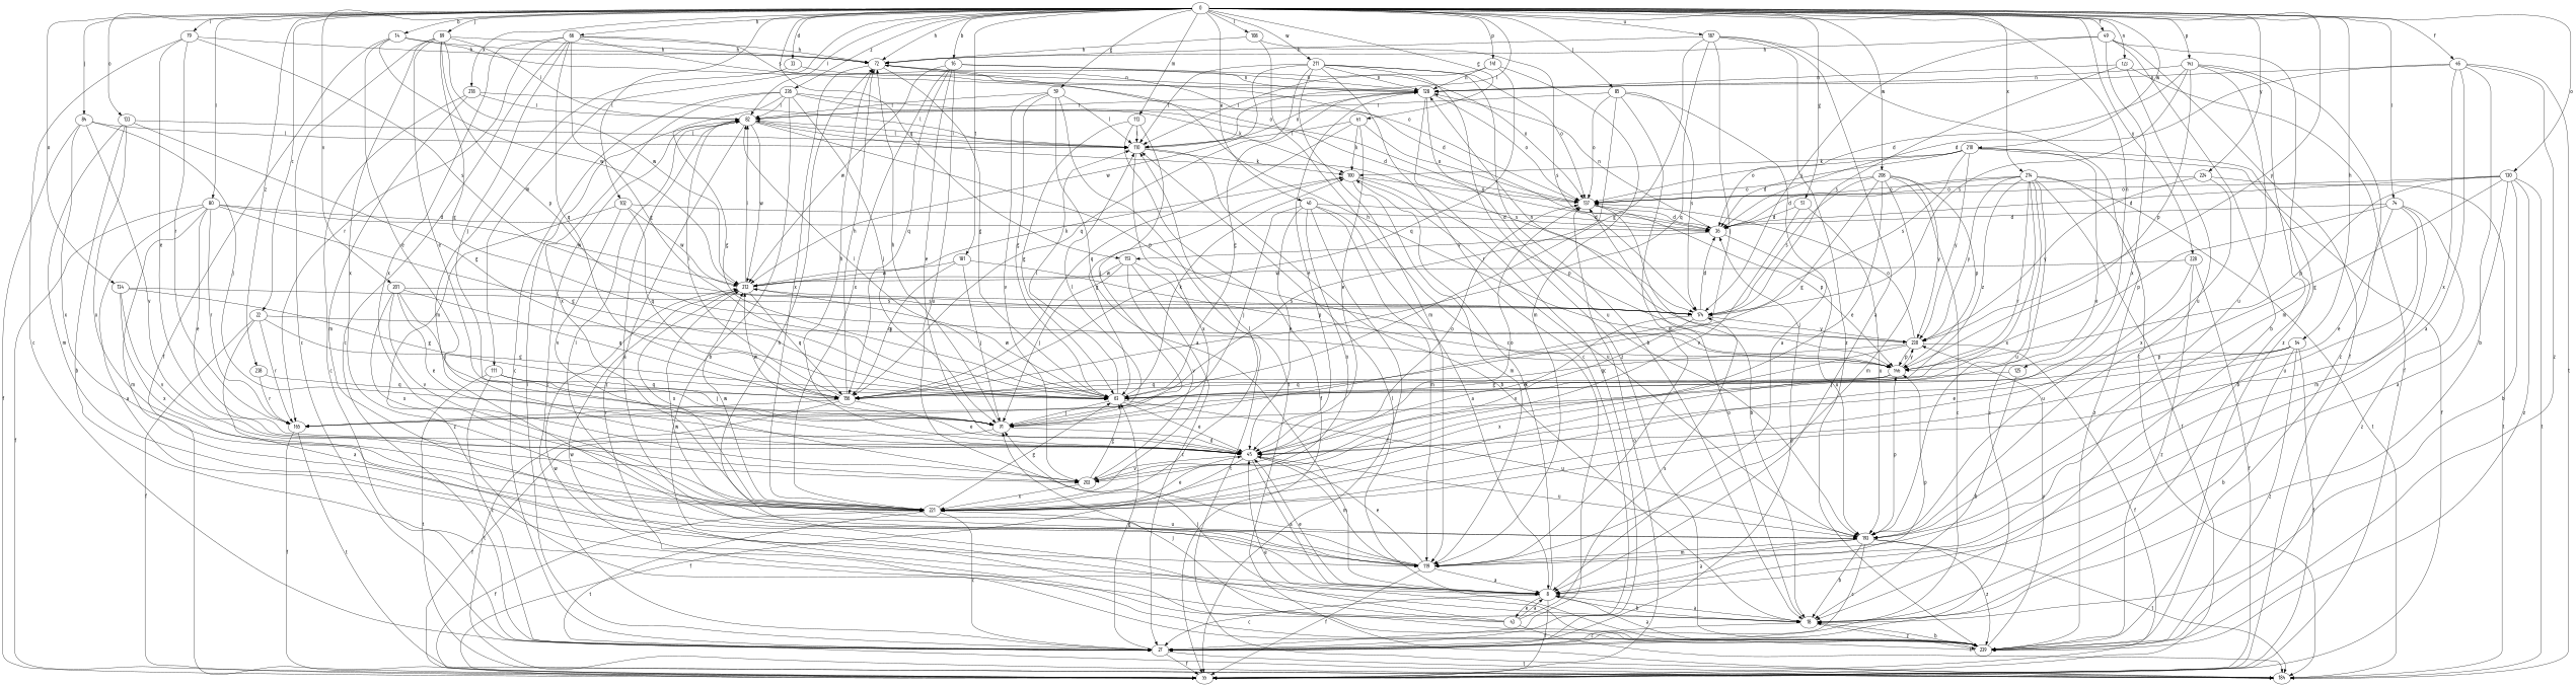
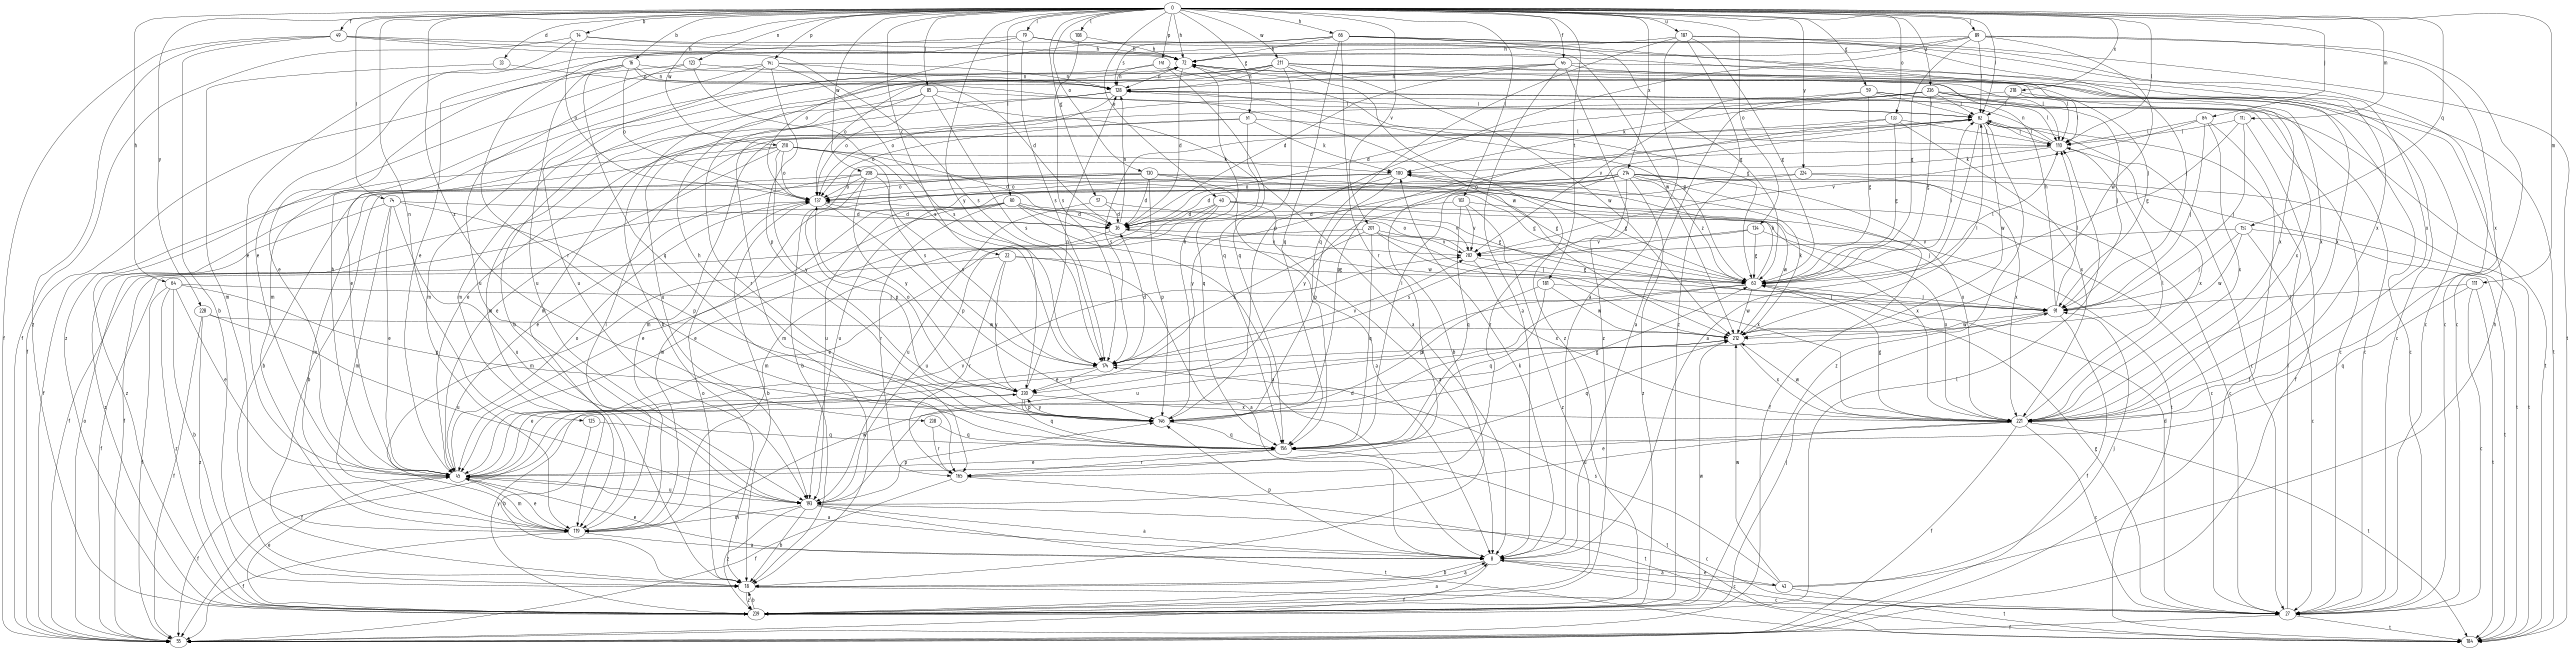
  strict digraph {
    fontname="Fira Sans"
    node [fontname="Fira Sans"]
    edge [fontname="Fira Sans"]
    0
    14
    16
    22
    33
    40
    46
    49
    57
    59
    61
    64
    66
    72
    74
    79
    80
    82
    84
    85
    89
    102
    108
    110
    111
    113
    123
    125
    130
    133
    134
    141
    143
    153
    181
    187
    201
    208
    210
    211
    214
    218
    224
    228
    230
    236
    238
    45
    55
    137
    212
    128
    156
    193
    221
    8
    63
    165
    119
    36
    91
    18
    239
    184
    174
    202
    100
    146
    27
    43
    0 -> 14 [label=b]
    0 -> 16 [label=b]
    0 -> 22 [label=c]
    0 -> 33 [label=d]
    0 -> 40 [label=e]
    0 -> 46 [label=f]
    0 -> 49 [label=f]
    0 -> 57 [label=g]
    0 -> 59 [label=g]
    0 -> 61 [label=g]
    0 -> 64 [label=h]
    0 -> 66 [label=h]
    0 -> 72 [label=h]
    0 -> 74 [label=i]
    0 -> 79 [label=i]
    0 -> 80 [label=i]
    0 -> 82 [label=i]
    0 -> 84 [label=j]
    0 -> 85 [label=j]
    0 -> 89 [label=j]
    0 -> 102 [label=l]
    0 -> 108 [label=l]
    0 -> 110 [label=l]
    0 -> 111 [label=m]
    0 -> 113 [label=m]
    0 -> 123 [label=n]
    0 -> 125 [label=n]
    0 -> 130 [label=o]
    0 -> 133 [label=o]
    0 -> 134 [label=o]
    0 -> 141 [label=p]
    0 -> 143 [label=p]
    0 -> 153 [label=q]
    0 -> 181 [label=t]
    0 -> 187 [label=u]
    0 -> 201 [label=v]
    0 -> 208 [label=w]
    0 -> 210 [label=w]
    0 -> 211 [label=w]
    0 -> 214 [label=x]
    0 -> 218 [label=x]
    0 -> 224 [label=y]
    0 -> 228 [label=y]
    0 -> 230 [label=y]
    0 -> 236 [label=z]
    0 -> 238 [label=z]
    14 -> 72 [label=h]
    14 -> 45 [label=e]
    14 -> 55 [label=f]
    14 -> 137 [label=o]
    14 -> 212 [label=w]
    16 -> 45 [label=e]
    16 -> 137 [label=o]
    16 -> 212 [label=w]
    16 -> 128 [label=n]
    16 -> 156 [label=q]
    16 -> 193 [label=u]
    16 -> 221 [label=x]
    22 -> 230 [label=y]
    22 -> 55 [label=f]
    22 -> 8 [label=a]
    22 -> 63 [label=g]
    22 -> 165 [label=r]
    33 -> 128 [label=n]
    33 -> 119 [label=m]
    40 -> 45 [label=e]
    40 -> 55 [label=f]
    40 -> 221 [label=x]
    40 -> 8 [label=a]
    40 -> 119 [label=m]
    40 -> 36 [label=d]
    40 -> 91 [label=j]
    46 -> 128 [label=n]
    46 -> 221 [label=x]
    46 -> 8 [label=a]
    46 -> 36 [label=d]
    46 -> 18 [label=b]
    46 -> 239 [label=z]
    46 -> 184 [label=t]
    49 -> 72 [label=h]
    49 -> 55 [label=f]
    49 -> 221 [label=x]
    49 -> 18 [label=b]
    49 -> 239 [label=z]
    49 -> 174 [label=s]
    57 -> 193 [label=u]
    57 -> 36 [label=d]
    57 -> 202 [label=v]
    59 -> 82 [label=i]
    59 -> 110 [label=l]
    59 -> 8 [label=a]
    59 -> 63 [label=g]
    59 -> 184 [label=t]
    59 -> 202 [label=v]
    61 -> 110 [label=l]
    61 -> 45 [label=e]
    61 -> 137 [label=o]
    61 -> 156 [label=q]
    61 -> 100 [label=k]
    64 -> 45 [label=e]
    64 -> 55 [label=f]
    64 -> 91 [label=j]
    64 -> 18 [label=b]
    64 -> 239 [label=z]
    64 -> 146 [label=p]
    66 -> 72 [label=h]
    66 -> 137 [label=o]
    66 -> 128 [label=s]
    66 -> 156 [label=q]
    66 -> 221 [label=x]
    66 -> 63 [label=g]
    66 -> 165 [label=r]
    66 -> 91 [label=j]
    66 -> 27 [label=c]
    72 -> 128 [label=n]
    72 -> 221 [label=x]
    72 -> 63 [label=g]
    72 -> 36 [label=d]
    74 -> 45 [label=e]
    74 -> 193 [label=u]
    74 -> 119 [label=m]
    74 -> 36 [label=d]
    74 -> 239 [label=z]
    74 -> 146 [label=p]
    79 -> 72 [label=h]
    79 -> 45 [label=e]
    79 -> 165 [label=r]
    79 -> 174 [label=s]
    79 -> 27 [label=c]
    80 -> 45 [label=e]
    80 -> 55 [label=f]
    80 -> 212 [label=w]
    80 -> 8 [label=a]
    80 -> 63 [label=g]
    80 -> 165 [label=r]
    80 -> 119 [label=m]
    80 -> 36 [label=d]
    82 -> 110 [label=l]
    82 -> 212 [label=w]
    82 -> 8 [label=a]
    82 -> 239 [label=z]
    82 -> 174 [label=s]
    82 -> 146 [label=p]
    82 -> 27 [label=c]
    84 -> 110 [label=l]
    84 -> 55 [label=f]
    84 -> 221 [label=x]
    84 -> 91 [label=j]
    84 -> 202 [label=v]
    85 -> 82 [label=i]
    85 -> 137 [label=o]
    85 -> 8 [label=a]
    85 -> 165 [label=r]
    85 -> 119 [label=m]
    85 -> 174 [label=s]
    89 -> 72 [label=h]
    89 -> 82 [label=i]
    89 -> 45 [label=e]
    89 -> 212 [label=w]
    89 -> 221 [label=x]
    89 -> 63 [label=g]
    89 -> 146 [label=p]
    89 -> 27 [label=c]
    102 -> 212 [label=w]
    102 -> 156 [label=q]
    102 -> 36 [label=d]
    102 -> 239 [label=z]
    102 -> 202 [label=v]
    108 -> 72 [label=h]
    108 -> 174 [label=s]
-   108 -> 27 [label=c]
    110 -> 82 [label=i]
    110 -> 128 [label=n]
    110 -> 221 [label=x]
    110 -> 18 [label=b]
    110 -> 100 [label=k]
    111 -> 156 [label=q]
    111 -> 91 [label=j]
    111 -> 184 [label=t]
    111 -> 27 [label=c]
    113 -> 110 [label=l]
    113 -> 55 [label=f]
    113 -> 63 [label=g]
    113 -> 91 [label=j]
    123 -> 55 [label=f]
    123 -> 128 [label=n]
    123 -> 193 [label=u]
    123 -> 174 [label=s]
    125 -> 156 [label=q]
    125 -> 18 [label=b]
    130 -> 137 [label=o]
    130 -> 8 [label=a]
    130 -> 63 [label=g]
    130 -> 36 [label=d]
    130 -> 18 [label=b]
    130 -> 239 [label=z]
    130 -> 184 [label=t]
    130 -> 146 [label=p]
    133 -> 110 [label=l]
    133 -> 221 [label=x]
    133 -> 63 [label=g]
    133 -> 119 [label=m]
    133 -> 18 [label=b]
    134 -> 221 [label=x]
    134 -> 63 [label=g]
    134 -> 174 [label=s]
    134 -> 202 [label=v]
    141 -> 110 [label=l]
    141 -> 128 [label=n]
    141 -> 156 [label=q]
    141 -> 119 [label=m]
    143 -> 128 [label=n]
    143 -> 193 [label=u]
    143 -> 119 [label=m]
    143 -> 36 [label=d]
    143 -> 239 [label=z]
    143 -> 174 [label=s]
    143 -> 146 [label=p]
    153 -> 212 [label=w]
    153 -> 91 [label=j]
    153 -> 184 [label=t]
    153 -> 202 [label=v]
    153 -> 27 [label=c]
    181 -> 212 [label=w]
    181 -> 156 [label=q]
    181 -> 91 [label=j]
    181 -> 146 [label=p]
    187 -> 72 [label=h]
    187 -> 156 [label=q]
    187 -> 8 [label=a]
    187 -> 63 [label=g]
    187 -> 91 [label=j]
    187 -> 239 [label=z]
    187 -> 184 [label=t]
    201 -> 45 [label=e]
    201 -> 156 [label=q]
    201 -> 221 [label=x]
    201 -> 91 [label=j]
    201 -> 174 [label=s]
    201 -> 202 [label=v]
    208 -> 230 [label=y]
    208 -> 45 [label=e]
    208 -> 137 [label=o]
    208 -> 63 [label=g]
    208 -> 119 [label=m]
    208 -> 174 [label=s]
    208 -> 146 [label=p]
    208 -> 27 [label=c]
    210 -> 230 [label=y]
    210 -> 45 [label=e]
    210 -> 55 [label=f]
    210 -> 137 [label=o]
    210 -> 36 [label=d]
    210 -> 18 [label=b]
    210 -> 174 [label=s]
    210 -> 100 [label=k]
    211 -> 110 [label=l]
    211 -> 137 [label=o]
    211 -> 212 [label=w]
    211 -> 128 [label=n]
    211 -> 156 [label=q]
    211 -> 119 [label=m]
    211 -> 18 [label=b]
    211 -> 239 [label=z]
    211 -> 27 [label=c]
    214 -> 230 [label=y]
    214 -> 55 [label=f]
    214 -> 137 [label=o]
    214 -> 193 [label=u]
    214 -> 221 [label=x]
    214 -> 63 [label=z]
    214 -> 165 [label=r]
    214 -> 36 [label=d]
    214 -> 239 [label=z]
    214 -> 184 [label=t]
    214 -> 27 [label=c]
    218 -> 82 [label=i]
    218 -> 110 [label=l]
    218 -> 119 [label=m]
    218 -> 27 [label=c]
    224 -> 230 [label=y]
    224 -> 137 [label=o]
    224 -> 221 [label=x]
    224 -> 184 [label=t]
    228 -> 55 [label=f]
    228 -> 212 [label=w]
    228 -> 193 [label=u]
    228 -> 239 [label=z]
    230 -> 55 [label=f]
    230 -> 137 [label=o]
    230 -> 128 [label=n]
    230 -> 156 [label=q]
    230 -> 221 [label=x]
    230 -> 146 [label=p]
    236 -> 82 [label=i]
    236 -> 221 [label=x]
    236 -> 63 [label=g]
    236 -> 36 [label=d]
    236 -> 91 [label=j]
-   236 -> 18 [label=b]
+   236 -> 18 [label=m]
    236 -> 100 [label=k]
    236 -> 27 [label=c]
    238 -> 156 [label=q]
    238 -> 165 [label=r]
    45 -> 72 [label=h]
    45 -> 55 [label=f]
    45 -> 137 [label=o]
    45 -> 193 [label=u]
    45 -> 8 [label=a]
    45 -> 119 [label=m]
    45 -> 202 [label=v]
    55 -> 137 [label=o]
    137 -> 36 [label=d]
    137 -> 18 [label=b]
    137 -> 146 [label=p]
    212 -> 82 [label=i]
    212 -> 156 [label=q]
    212 -> 221 [label=x]
    212 -> 174 [label=s]
    212 -> 100 [label=k]
    128 -> 82 [label=i]
    128 -> 45 [label=e]
    128 -> 137 [label=o]
    128 -> 193 [label=u]
    128 -> 63 [label=g]
    128 -> 27 [label=c]
    156 -> 72 [label=h]
    156 -> 82 [label=i]
    156 -> 45 [label=e]
    156 -> 165 [label=r]
    156 -> 184 [label=t]
    193 -> 8 [label=a]
    193 -> 119 [label=m]
    193 -> 18 [label=b]
    193 -> 239 [label=z]
    193 -> 184 [label=t]
    193 -> 146 [label=p]
    193 -> 27 [label=c]
    221 -> 110 [label=l]
    221 -> 45 [label=e]
    221 -> 55 [label=f]
    221 -> 212 [label=w]
    221 -> 193 [label=u]
    221 -> 63 [label=g]
    221 -> 184 [label=t]
    221 -> 27 [label=c]
    8 -> 45 [label=e]
    8 -> 55 [label=f]
    8 -> 18 [label=b]
    8 -> 100 [label=k]
    8 -> 146 [label=p]
    8 -> 27 [label=c]
    8 -> 43 [label=e]
    63 -> 82 [label=i]
    63 -> 110 [label=l]
    63 -> 45 [label=e]
    63 -> 212 [label=w]
    63 -> 193 [label=u]
    63 -> 91 [label=j]
    63 -> 100 [label=k]
    165 -> 55 [label=f]
    165 -> 184 [label=t]
    119 -> 82 [label=i]
    119 -> 45 [label=e]
    119 -> 55 [label=f]
    119 -> 212 [label=w]
    119 -> 8 [label=a]
    36 -> 128 [label=n]
    36 -> 193 [label=u]
-   36 -> 153 [label=v]
+   36 -> 202 [label=v]
    91 -> 72 [label=h]
    91 -> 110 [label=l]
    91 -> 45 [label=d]
    91 -> 55 [label=f]
    91 -> 212 [label=w]
    18 -> 137 [label=o]
    18 -> 8 [label=a]
    18 -> 239 [label=z]
    18 -> 27 [label=c]
    239 -> 110 [label=l]
    239 -> 230 [label=y]
    239 -> 45 [label=e]
    239 -> 212 [label=w]
    239 -> 8 [label=a]
    239 -> 91 [label=j]
    239 -> 18 [label=b]
    174 -> 230 [label=y]
    174 -> 45 [label=e]
    174 -> 36 [label=d]
    174 -> 202 [label=v]
    202 -> 137 [label=o]
    202 -> 221 [label=x]
    202 -> 63 [label=g]
    100 -> 137 [label=o]
    100 -> 193 [label=u]
    100 -> 63 [label=g]
    100 -> 119 [label=m]
    100 -> 146 [label=p]
    146 -> 72 [label=h]
    146 -> 230 [label=y]
    146 -> 156 [label=q]
    146 -> 63 [label=g]
    27 -> 82 [label=i]
    27 -> 55 [label=f]
    27 -> 63 [label=g]
    27 -> 36 [label=d]
    27 -> 184 [label=t]
    43 -> 72 [label=h]
    43 -> 212 [label=w]
    43 -> 8 [label=a]
    43 -> 91 [label=j]
    43 -> 184 [label=t]
    43 -> 174 [label=s]
  }
